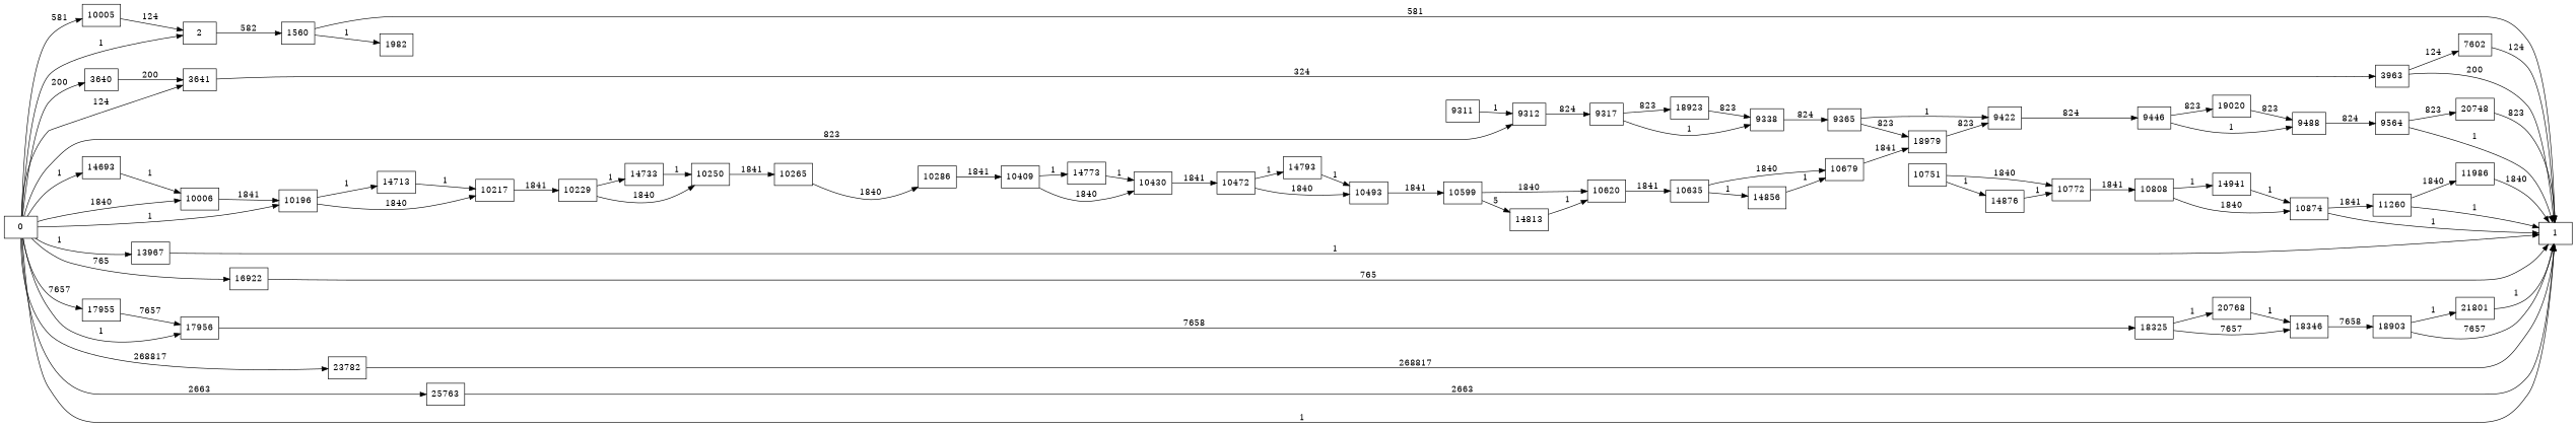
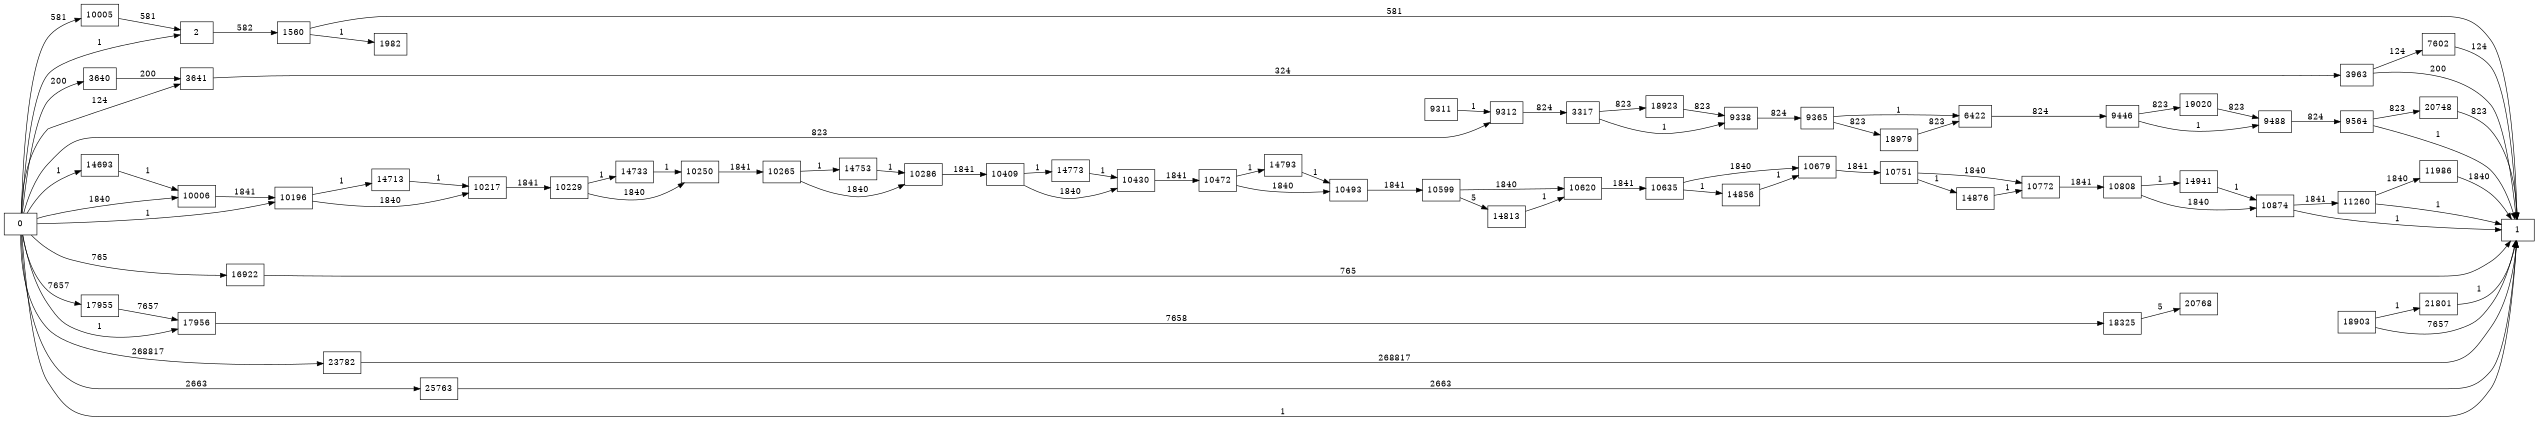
  digraph {
    rankdir=LR
    node [shape=rectangle]
    2
    1560
    1
    1982
    3640
    3641
    3963
    7602
    9311
    9312
-   9317
+   9317 [label=3317]
    9338
    18923
    9365
-   9422
+   9422 [label=6422]
    18979
    9446
    9488
    19020
    9564
    20748
    10005
    10006
    10196
    10217
    14713
    10229
    10250
    14733
    10265
    10286
+   14753
    10409
    10430
    14773
    10472
    10493
    14793
    10599
    10620
    14813
    10635
    10679
    14856
    10751
    10772
    14876
    10808
    10874
    14941
    11260
    11986
-   13967
    14693
    16922
    17955
    17956
    18325
-   18346
    20768
    18903
    21801
    23782
    25763
    0
    2 -> 1560 [label=582]
    1560 -> 1 [label=581]
    1560 -> 1982 [label=1]
    3640 -> 3641 [label=200]
    3641 -> 3963 [label=324]
    3963 -> 1 [label=200]
    3963 -> 7602 [label=124]
    7602 -> 1 [label=124]
    9311 -> 9312 [label=1]
    9312 -> 9317 [label=824]
    9317 -> 9338 [label=1]
    9317 -> 18923 [label=823]
    9338 -> 9365 [label=824]
    18923 -> 9338 [label=823]
    9365 -> 9422 [label=1]
    9365 -> 18979 [label=823]
    9422 -> 9446 [label=824]
    18979 -> 9422 [label=823]
    9446 -> 9488 [label=1]
    9446 -> 19020 [label=823]
    9488 -> 9564 [label=824]
    19020 -> 9488 [label=823]
    9564 -> 1 [label=1]
    9564 -> 20748 [label=823]
    20748 -> 1 [label=823]
-   10005 -> 2 [label=124]
+   10005 -> 2 [label=581]
    10006 -> 10196 [label=1841]
    10196 -> 10217 [label=1840]
    10196 -> 14713 [label=1]
    10217 -> 10229 [label=1841]
    14713 -> 10217 [label=1]
    10229 -> 10250 [label=1840]
    10229 -> 14733 [label=1]
    10250 -> 10265 [label=1841]
    14733 -> 10250 [label=1]
    10265 -> 10286 [label=1840]
+   10265 -> 14753 [label=1]
    10286 -> 10409 [label=1841]
+   14753 -> 10286 [label=1]
    10409 -> 10430 [label=1840]
    10409 -> 14773 [label=1]
    10430 -> 10472 [label=1841]
    14773 -> 10430 [label=1]
    10472 -> 10493 [label=1840]
    10472 -> 14793 [label=1]
    10493 -> 10599 [label=1841]
    14793 -> 10493 [label=1]
    10599 -> 10620 [label=1840]
    10599 -> 14813 [label=5]
    10620 -> 10635 [label=1841]
    14813 -> 10620 [label=1]
    10635 -> 10679 [label=1840]
    10635 -> 14856 [label=1]
-   10679 -> 18979 [label=1841]
+   10679 -> 10751 [label=1841]
    14856 -> 10679 [label=1]
    10751 -> 10772 [label=1840]
    10751 -> 14876 [label=1]
    10772 -> 10808 [label=1841]
    14876 -> 10772 [label=1]
    10808 -> 10874 [label=1840]
    10808 -> 14941 [label=1]
    10874 -> 1 [label=1]
    10874 -> 11260 [label=1841]
    14941 -> 10874 [label=1]
    11260 -> 1 [label=1]
    11260 -> 11986 [label=1840]
    11986 -> 1 [label=1840]
-   13967 -> 1 [label=1]
    14693 -> 10006 [label=1]
    16922 -> 1 [label=765]
    17955 -> 17956 [label=7657]
    17956 -> 18325 [label=7658]
-   18325 -> 18346 [label=7657]
-   18325 -> 20768 [label=1]
-   18346 -> 18903 [label=7658]
-   20768 -> 18346 [label=1]
+   18325 -> 20768 [label=5]
    18903 -> 1 [label=7657]
    18903 -> 21801 [label=1]
    21801 -> 1 [label=1]
    23782 -> 1 [label=268817]
    25763 -> 1 [label=2663]
    0 -> 2 [label=1]
    0 -> 1 [label=1]
    0 -> 3640 [label=200]
    0 -> 3641 [label=124]
    0 -> 9312 [label=823]
    0 -> 10005 [label=581]
    0 -> 10006 [label=1840]
    0 -> 10196 [label=1]
-   0 -> 13967 [label=1]
    0 -> 14693 [label=1]
    0 -> 16922 [label=765]
    0 -> 17955 [label=7657]
    0 -> 17956 [label=1]
    0 -> 23782 [label=268817]
    0 -> 25763 [label=2663]
  }
